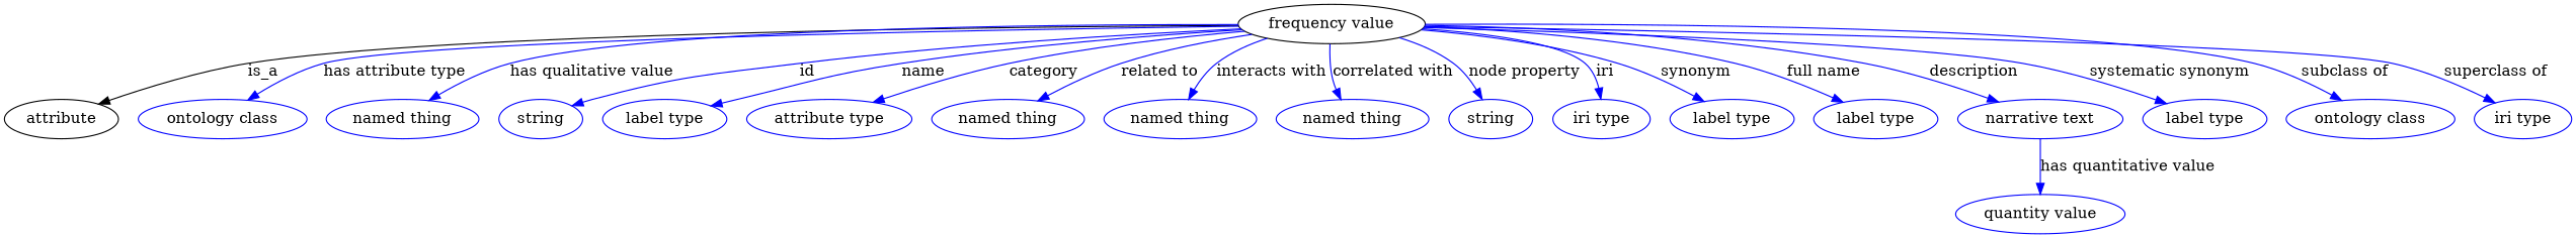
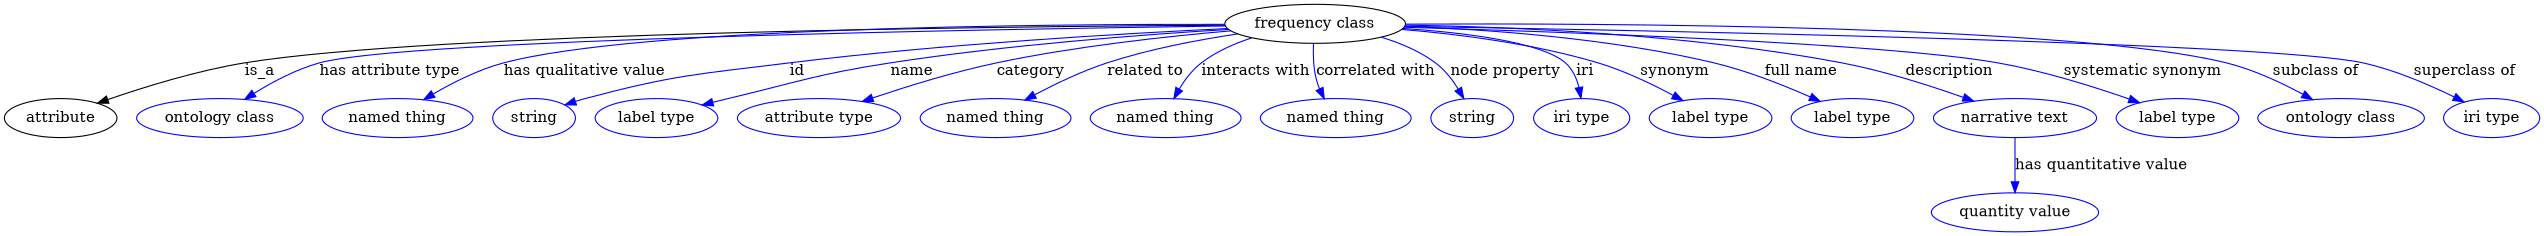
  digraph {
    node [color=blue]
    edge [color=blue style=solid]
-   n1 [height=0.5 label="frequency value" width=1.8776 color=""]
+   n1 [height=0.5 label="frequency class" width=1.8776 color=""]
    attribute [height=0.5 width=1.1193 color=""]
    n3 [height=0.5 label="ontology class" width=1.7151]
    n4 [height=0.5 label="named thing" width=1.5346]
    n5 [height=0.5 label=string width=0.84854]
    n6 [height=0.5 label="label type" width=1.2638]
    n7 [height=0.5 label="attribute type" width=1.6249]
    n8 [height=0.5 label="named thing" width=1.5346]
    n9 [height=0.5 label="named thing" width=1.5346]
    n10 [height=0.5 label="named thing" width=1.5346]
    n11 [height=0.5 label=string width=0.84854]
    n12 [height=0.5 label="iri type" width=1.011]
    n13 [height=0.5 label="label type" width=1.2638]
    n14 [height=0.5 label="label type" width=1.2638]
    n15 [height=0.5 label="narrative text" width=1.6068]
    n16 [height=0.5 label="label type" width=1.2638]
    n17 [height=0.5 label="ontology class" width=1.7151]
    n18 [height=0.5 label="iri type" width=1.011]
    n19 [height=0.5 label="quantity value" width=1.6971]
    n1 -> attribute [label=is_a color="" style=""]
    n1 -> n3 [label="has attribute type"]
    n1 -> n4 [label="has qualitative value"]
    n1 -> n5 [label=id]
    n1 -> n6 [label=name]
    n1 -> n7 [label=category]
    n1 -> n8 [label="related to"]
    n1 -> n9 [label="interacts with"]
    n1 -> n10 [label="correlated with"]
    n1 -> n11 [label="node property"]
    n1 -> n12 [label=iri]
    n1 -> n13 [label=synonym]
    n1 -> n14 [label="full name"]
    n1 -> n15 [label=description]
    n1 -> n16 [label="systematic synonym"]
    n1 -> n17 [label="subclass of"]
    n1 -> n18 [label="superclass of"]
    n15 -> n19 [label="has quantitative value"]
  }
